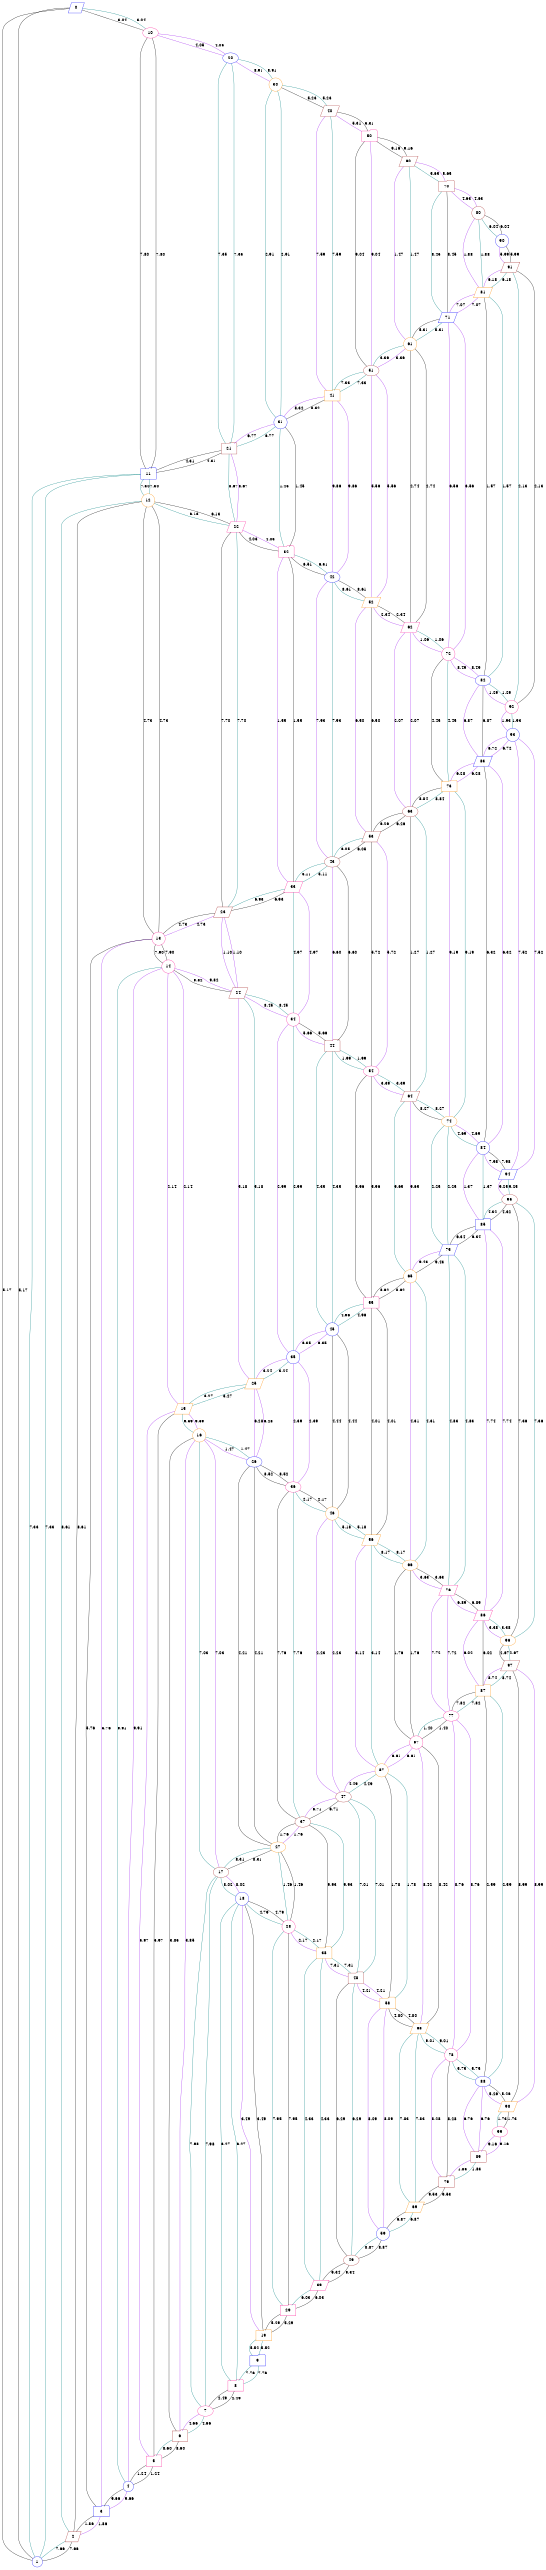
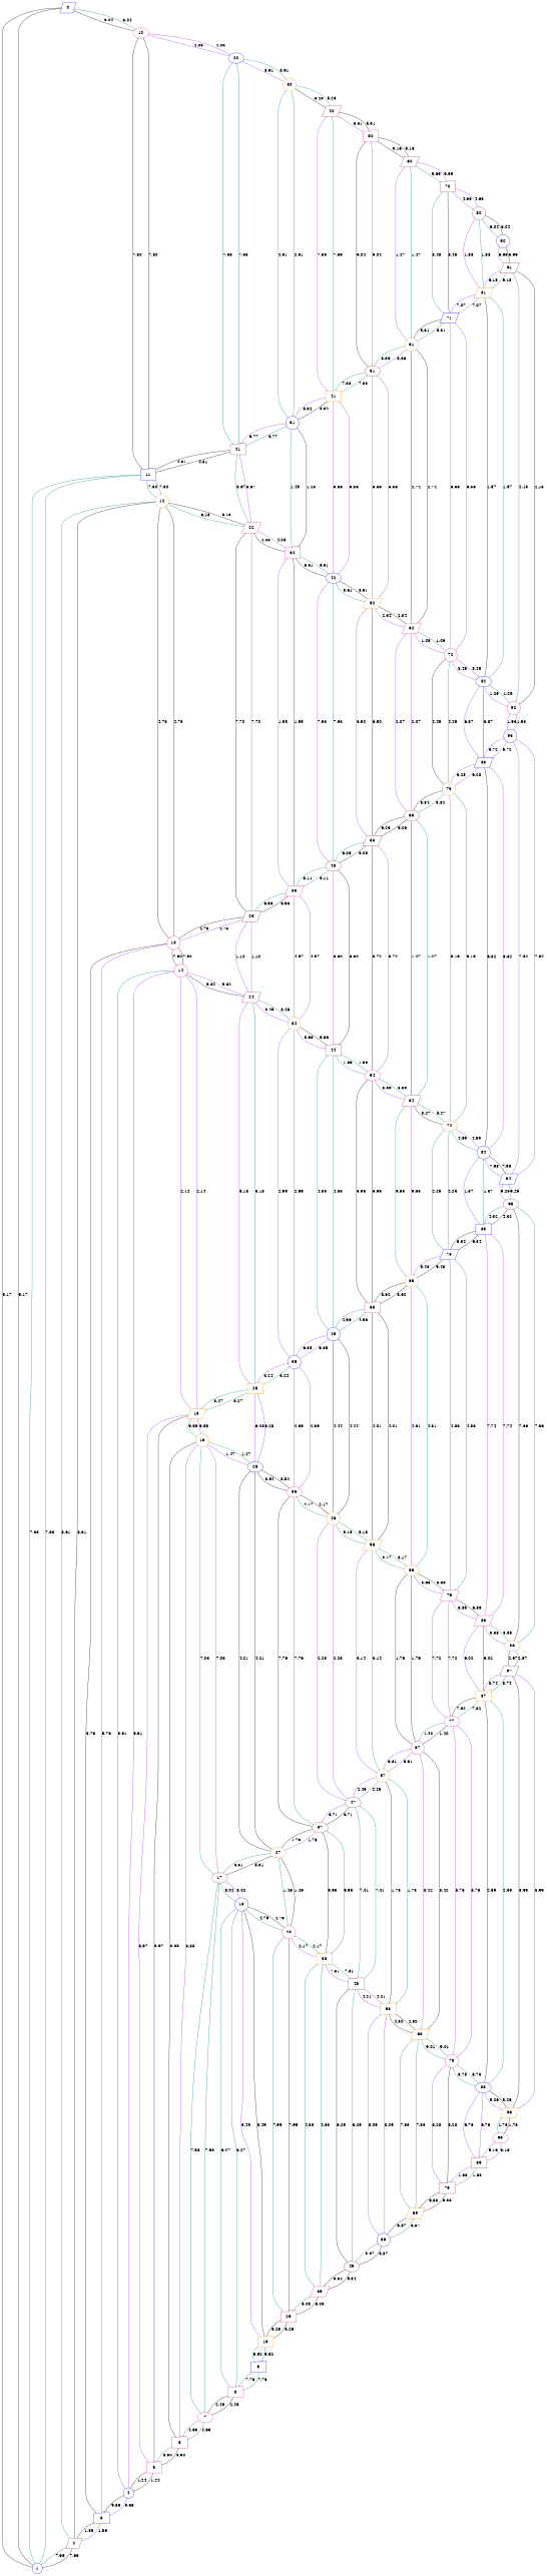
  graph {
    node [color=darkorange shape=parallelogram]
    edge [color=teal]
    0 [color=blue]
    10 [color=deeppink shape=ellipse]
    1 [color=blue shape=circle]
    11 [color=blue shape=folder]
    20 [color=blue shape=ellipse]
    2 [color=brown]
    12 [shape=circle]
    21 [color=brown shape=folder]
    30 [shape=circle]
    3 [color=blue shape=folder]
    13 [color=deeppink shape=circle]
    22 [color=deeppink]
    31 [color=blue shape=circle]
    4 [color=blue shape=circle]
    14 [color=deeppink shape=circle]
    23 [color=brown]
    32 [color=deeppink shape=folder]
    5 [color=deeppink shape=folder]
    15
    24 [color=brown]
    33 [color=deeppink]
    6 [color=brown shape=folder]
    16 [shape=circle]
-   25
-   34 [color=deeppink shape=circle]
+   25 [shape=folder]
+   34 [shape=circle]
    7 [color=deeppink shape=ellipse]
    17 [color=brown shape=ellipse]
    26 [color=blue shape=ellipse]
    35 [color=blue shape=circle]
    8 [color=deeppink shape=folder]
    18 [color=blue shape=circle]
    27 [shape=ellipse]
    36 [color=deeppink shape=ellipse]
    9 [color=blue shape=folder]
    19 [shape=folder]
    28 [color=deeppink shape=circle]
    37 [color=brown shape=ellipse]
    29 [color=deeppink shape=folder]
    38 [shape=folder]
    39 [color=deeppink]
    40 [color=brown]
    41 [shape=folder]
    42 [color=blue shape=ellipse]
    43 [color=brown shape=ellipse]
    44 [color=brown shape=folder]
    45 [color=blue shape=circle]
    46 [shape=circle]
    47 [color=brown shape=ellipse]
    48 [color=brown shape=folder]
    49 [color=brown shape=ellipse]
    50 [color=deeppink shape=folder]
    51 [color=brown shape=ellipse]
    52
    53 [color=brown]
    54 [color=deeppink shape=ellipse]
    55 [color=deeppink shape=folder]
    56
    57 [shape=circle]
    58 [shape=folder]
    59 [color=blue shape=circle]
    60 [color=brown]
    61 [shape=circle]
    62 [color=deeppink]
    63 [color=brown shape=ellipse]
    64 [color=brown]
    65 [shape=circle]
    66 [shape=ellipse]
    67 [color=deeppink shape=circle]
    68
    69
    70 [color=brown shape=folder]
    71 [color=blue]
    72 [color=deeppink shape=circle]
-   73 [shape=folder]
+   73 [shape=circle]
    74 [shape=ellipse]
    75 [color=blue]
    76 [color=deeppink]
    77 [color=deeppink shape=ellipse]
    78 [color=deeppink shape=circle]
    79 [color=brown shape=folder]
    80 [color=brown shape=circle]
    81
    82 [color=blue shape=ellipse]
    83 [color=blue]
    84 [color=blue shape=circle]
    85 [color=blue shape=folder]
    86 [color=deeppink]
    87 [shape=folder]
    88 [color=blue shape=ellipse]
    89 [color=brown shape=folder]
    90 [color=blue shape=circle]
    91 [color=brown]
    92 [color=deeppink shape=circle]
    93 [color=blue shape=circle]
    94 [color=blue]
    95 [color=brown shape=ellipse]
    96 [shape=ellipse]
    97 [color=brown]
    98
    99 [color=deeppink shape=ellipse]
    0 -- 10 [color=black label=3.04]
    0 -- 1 [color=black label=5.17]
    10 -- 0 [label=3.04]
    10 -- 11 [color=black label=7.80]
    10 -- 20 [color=purple label=4.05]
    1 -- 0 [color=black label=5.17]
    1 -- 11 [label=7.33]
    1 -- 2 [color=black label=7.66]
    11 -- 10 [color=black label=7.80]
    11 -- 1 [label=7.33]
    11 -- 12 [label=7.30]
    11 -- 21 [color=black label=4.31]
    20 -- 10 [color=purple label=4.05]
    20 -- 21 [label=7.35]
    20 -- 30 [color=purple label=8.91]
    2 -- 1 [label=7.66]
    2 -- 12 [color=black label=8.61]
    2 -- 3 [color=purple label=1.86]
    12 -- 11 [label=7.30]
    12 -- 2 [label=8.61]
    12 -- 13 [color=black label=4.73]
    12 -- 22 [label=6.13]
    21 -- 11 [color=black label=4.31]
    21 -- 20 [label=7.35]
    21 -- 22 [label=8.67]
    21 -- 31 [label=6.77]
    30 -- 20 [label=8.91]
    30 -- 31 [label=2.91]
    30 -- 40 [color=black label=5.23]
    3 -- 2 [color=black label=1.86]
    3 -- 13 [color=purple label=5.76]
    3 -- 4 [color=purple label=9.66]
    13 -- 12 [color=black label=4.73]
    13 -- 3 [color=black label=5.76]
    13 -- 14 [color=black label=7.90]
    13 -- 23 [color=purple label=4.73]
    22 -- 12 [color=black label=6.13]
    22 -- 21 [color=purple label=8.67]
    22 -- 23 [color=black label=7.70]
    22 -- 32 [color=black label=4.03]
    31 -- 21 [color=purple label=6.77]
    31 -- 30 [label=2.91]
    31 -- 32 [label=1.45]
    31 -- 41 [color=black label=8.32]
    4 -- 3 [color=black label=9.66]
    4 -- 14 [color=purple label=9.91]
    4 -- 5 [color=black label=1.24]
    14 -- 13 [color=black label=7.90]
    14 -- 4 [label=9.91]
    14 -- 15 [color=purple label=2.14]
    14 -- 24 [color=black label=9.82]
    23 -- 13 [color=black label=4.73]
    23 -- 22 [label=7.70]
    23 -- 24 [color=purple label=1.10]
    23 -- 33 [color=black label=6.93]
    32 -- 22 [color=purple label=4.03]
    32 -- 31 [color=black label=1.45]
    32 -- 33 [color=purple label=1.55]
    32 -- 42 [color=black label=6.51]
    5 -- 4 [color=black label=1.24]
    5 -- 15 [color=black label=5.97]
    5 -- 6 [color=black label=8.60]
    15 -- 14 [color=purple label=2.14]
    15 -- 5 [color=purple label=5.97]
    15 -- 16 [label=9.59]
    15 -- 25 [label=3.27]
    24 -- 14 [color=purple label=9.82]
    24 -- 23 [color=purple label=1.10]
    24 -- 25 [color=purple label=5.18]
    24 -- 34 [color=purple label=8.45]
    33 -- 23 [label=6.93]
    33 -- 32 [color=black label=1.55]
    33 -- 34 [label=4.97]
    33 -- 43 [label=3.11]
    6 -- 5 [label=8.60]
    6 -- 16 [color=purple label=3.85]
    6 -- 7 [label=4.66]
    16 -- 15 [color=purple label=9.59]
    16 -- 6 [color=black label=3.85]
    16 -- 17 [label=7.03]
    16 -- 26 [color=purple label=1.47]
    25 -- 15 [label=3.27]
    25 -- 24 [label=5.18]
    25 -- 26 [color=purple label=6.28]
    25 -- 35 [label=3.24]
    34 -- 24 [label=8.45]
    34 -- 33 [color=purple label=4.97]
    34 -- 35 [color=purple label=2.99]
    34 -- 44 [color=purple label=5.66]
    7 -- 6 [color=purple label=4.66]
    7 -- 17 [label=7.98]
    7 -- 8 [color=black label=2.49]
    17 -- 16 [color=purple label=7.03]
    17 -- 7 [label=7.98]
    17 -- 18 [label=8.02]
    17 -- 27 [color=black label=8.31]
    26 -- 16 [label=1.47]
    26 -- 25 [color=purple label=6.28]
    26 -- 27 [color=black label=4.21]
    26 -- 36 [color=black label=8.52]
    35 -- 25 [color=purple label=3.24]
    35 -- 34 [label=2.99]
    35 -- 36 [color=purple label=2.39]
    35 -- 45 [color=purple label=6.35]
    8 -- 7 [color=black label=2.49]
    8 -- 18 [label=6.27]
    8 -- 9 [label=7.76]
    18 -- 17 [color=purple label=8.02]
    18 -- 8 [label=6.27]
    18 -- 19 [color=purple label=3.49]
    18 -- 28 [label=4.79]
    27 -- 17 [label=8.31]
    27 -- 26 [color=black label=4.21]
    27 -- 28 [label=1.46]
    27 -- 37 [color=purple label=1.76]
    36 -- 26 [color=black label=8.52]
    36 -- 35 [color=purple label=2.39]
    36 -- 37 [color=black label=7.76]
    36 -- 46 [label=2.17]
    9 -- 8 [label=7.76]
    9 -- 19 [label=5.52]
    19 -- 18 [color=black label=3.49]
    19 -- 9 [label=5.52]
    19 -- 29 [color=black label=5.29]
    28 -- 18 [color=black label=4.79]
    28 -- 27 [color=black label=1.46]
    28 -- 29 [label=7.95]
    28 -- 38 [color=purple label=2.17]
    37 -- 27 [color=black label=1.76]
    37 -- 36 [label=7.76]
    37 -- 38 [color=black label=9.93]
    37 -- 47 [color=black label=6.71]
    29 -- 19 [color=black label=5.29]
    29 -- 28 [color=black label=7.95]
    29 -- 39 [color=black label=6.03]
    38 -- 28 [label=2.17]
    38 -- 37 [label=9.93]
    38 -- 39 [label=4.33]
    38 -- 48 [color=purple label=7.31]
    39 -- 29 [label=6.03]
    39 -- 38 [label=4.33]
    39 -- 49 [color=black label=9.34]
    40 -- 30 [label=5.23]
    40 -- 41 [color=purple label=7.59]
    40 -- 50 [color=purple label=5.31]
    41 -- 31 [color=purple label=8.32]
    41 -- 40 [label=7.59]
    41 -- 42 [color=purple label=9.86]
    41 -- 51 [label=7.33]
    42 -- 32 [label=6.51]
    42 -- 41 [color=purple label=9.86]
    42 -- 43 [color=purple label=7.93]
    42 -- 52 [label=8.61]
    43 -- 33 [label=3.11]
    43 -- 42 [label=7.93]
    43 -- 44 [color=purple label=6.60]
    43 -- 53 [color=black label=6.05]
    44 -- 34 [color=black label=5.66]
    44 -- 43 [color=black label=6.60]
    44 -- 45 [label=4.35]
    44 -- 54 [label=1.99]
    45 -- 35 [color=purple label=6.35]
    45 -- 44 [label=4.35]
    45 -- 46 [color=black label=4.44]
    45 -- 55 [label=4.96]
    46 -- 36 [color=black label=2.17]
    46 -- 45 [color=black label=4.44]
    46 -- 47 [color=purple label=2.23]
    46 -- 56 [label=5.18]
    47 -- 37 [color=purple label=6.71]
    47 -- 46 [color=purple label=2.23]
    47 -- 48 [label=7.01]
    47 -- 57 [label=4.49]
    48 -- 38 [label=7.31]
    48 -- 47 [label=7.01]
    48 -- 49 [color=black label=6.29]
    48 -- 58 [color=purple label=4.21]
    49 -- 39 [color=black label=9.34]
    49 -- 48 [label=6.29]
    49 -- 59 [color=black label=8.87]
    50 -- 40 [color=black label=5.31]
    50 -- 51 [color=black label=9.04]
    50 -- 60 [color=black label=9.16]
    51 -- 41 [label=7.33]
    51 -- 50 [color=purple label=9.04]
    51 -- 52 [color=purple label=5.56]
    51 -- 61 [color=purple label=3.36]
    52 -- 42 [color=black label=8.61]
    52 -- 51 [color=purple label=5.56]
    52 -- 53 [color=purple label=6.50]
    52 -- 62 [color=purple label=2.34]
    53 -- 43 [label=6.05]
    53 -- 52 [color=black label=6.50]
    53 -- 54 [color=black label=5.72]
    53 -- 63 [color=black label=6.26]
    54 -- 44 [label=1.99]
    54 -- 53 [color=purple label=5.72]
    54 -- 55 [color=black label=5.96]
    54 -- 64 [color=purple label=3.39]
    55 -- 45 [label=4.96]
    55 -- 54 [color=black label=5.96]
    55 -- 56 [color=black label=4.01]
    55 -- 65 [color=black label=8.62]
    56 -- 46 [label=5.18]
    56 -- 55 [color=black label=4.01]
    56 -- 57 [color=purple label=3.14]
    56 -- 66 [label=8.17]
    57 -- 47 [color=purple label=4.49]
    57 -- 56 [label=3.14]
    57 -- 58 [color=black label=1.78]
    57 -- 67 [color=purple label=6.61]
    58 -- 48 [color=purple label=4.21]
    58 -- 57 [label=1.78]
    58 -- 59 [color=purple label=8.09]
    58 -- 68 [color=black label=4.80]
    59 -- 49 [label=8.87]
    59 -- 58 [color=purple label=8.09]
    59 -- 69 [label=6.87]
    60 -- 50 [color=black label=9.16]
    60 -- 61 [color=purple label=1.47]
    60 -- 70 [label=5.65]
    61 -- 51 [label=3.36]
    61 -- 60 [label=1.47]
    61 -- 62 [color=black label=2.74]
    61 -- 71 [label=5.31]
    62 -- 52 [color=black label=2.34]
    62 -- 61 [color=black label=2.74]
    62 -- 63 [color=purple label=2.07]
    62 -- 72 [color=purple label=1.06]
    63 -- 53 [color=black label=6.26]
    63 -- 62 [color=purple label=2.07]
    63 -- 64 [color=black label=1.27]
    63 -- 73 [label=8.84]
    64 -- 54 [label=3.39]
    64 -- 63 [label=1.27]
    64 -- 65 [label=9.65]
    64 -- 74 [color=black label=8.27]
    65 -- 55 [color=black label=8.62]
    65 -- 64 [color=purple label=9.65]
    65 -- 66 [color=purple label=4.31]
    65 -- 75 [color=black label=9.43]
    66 -- 56 [label=8.17]
    66 -- 65 [label=4.31]
    66 -- 67 [color=black label=1.76]
    66 -- 76 [color=purple label=3.63]
    67 -- 57 [color=purple label=6.61]
    67 -- 66 [color=black label=1.76]
    67 -- 68 [color=purple label=8.42]
    67 -- 77 [color=black label=1.40]
    68 -- 58 [color=black label=4.80]
    68 -- 67 [color=black label=8.42]
    68 -- 69 [label=7.83]
    68 -- 78 [label=9.01]
    69 -- 59 [color=black label=6.87]
    69 -- 68 [label=7.83]
    69 -- 79 [color=black label=9.53]
    70 -- 60 [color=purple label=5.65]
    70 -- 71 [label=8.45]
    70 -- 80 [color=purple label=4.63]
    71 -- 61 [color=black label=5.31]
    71 -- 70 [color=black label=8.45]
    71 -- 72 [color=purple label=6.56]
    71 -- 81 [color=purple label=7.07]
    72 -- 62 [label=1.06]
    72 -- 71 [color=purple label=6.56]
    72 -- 73 [color=black label=4.45]
    72 -- 82 [color=purple label=8.49]
    73 -- 63 [color=black label=8.84]
    73 -- 72 [label=4.45]
    73 -- 74 [color=purple label=9.19]
    73 -- 83 [color=purple label=6.28]
    74 -- 64 [label=8.27]
    74 -- 73 [label=9.19]
    74 -- 75 [label=2.25]
    74 -- 84 [label=4.69]
    75 -- 65 [color=purple label=9.43]
    75 -- 74 [label=2.25]
    75 -- 76 [label=4.83]
    75 -- 85 [color=black label=6.34]
    76 -- 66 [color=black label=3.63]
    76 -- 75 [label=4.83]
    76 -- 77 [color=purple label=7.72]
    76 -- 86 [color=purple label=6.89]
    77 -- 67 [label=1.40]
    77 -- 76 [color=purple label=7.72]
    77 -- 78 [color=purple label=8.76]
    77 -- 87 [label=7.82]
    78 -- 68 [label=9.01]
    78 -- 77 [color=purple label=8.76]
    78 -- 79 [color=purple label=8.28]
    78 -- 88 [label=5.75]
    79 -- 69 [color=black label=9.53]
    79 -- 78 [color=black label=8.28]
    79 -- 89 [label=1.83]
    80 -- 70 [color=purple label=4.63]
    80 -- 81 [color=purple label=1.88]
    80 -- 90 [label=6.04]
    81 -- 71 [color=purple label=7.07]
    81 -- 80 [label=1.88]
    81 -- 82 [color=black label=1.57]
    81 -- 91 [label=6.18]
    82 -- 72 [color=purple label=8.49]
    82 -- 81 [label=1.57]
    82 -- 83 [color=purple label=6.87]
    82 -- 92 [color=purple label=1.29]
    83 -- 73 [color=purple label=6.28]
    83 -- 82 [color=black label=6.87]
    83 -- 84 [color=black label=6.32]
    83 -- 93 [color=purple label=6.72]
    84 -- 74 [color=purple label=4.69]
    84 -- 83 [color=purple label=6.32]
    84 -- 85 [color=purple label=1.37]
    84 -- 94 [color=purple label=7.98]
    85 -- 75 [color=black label=6.34]
    85 -- 84 [label=1.37]
    85 -- 86 [color=purple label=7.74]
    85 -- 95 [color=black label=4.32]
    86 -- 76 [color=black label=6.89]
    86 -- 85 [color=purple label=7.74]
    86 -- 87 [color=purple label=6.02]
    86 -- 96 [color=purple label=3.38]
    87 -- 77 [color=black label=7.82]
    87 -- 86 [color=black label=6.02]
    87 -- 88 [color=black label=2.59]
    87 -- 97 [label=8.74]
    88 -- 78 [label=5.75]
    88 -- 87 [label=2.59]
    88 -- 89 [color=purple label=6.76]
    88 -- 98 [color=purple label=5.26]
    89 -- 79 [color=purple label=1.83]
    89 -- 88 [color=purple label=6.76]
    89 -- 99 [color=purple label=9.16]
    90 -- 80 [color=black label=6.04]
    90 -- 91 [color=purple label=5.99]
    91 -- 81 [color=purple label=6.18]
    91 -- 90 [color=black label=5.99]
    91 -- 92 [label=2.13]
    92 -- 82 [label=1.29]
    92 -- 91 [color=black label=2.13]
    92 -- 93 [color=purple label=1.93]
    93 -- 83 [color=purple label=6.72]
    93 -- 92 [label=1.93]
    93 -- 94 [color=purple label=7.52]
    94 -- 84 [color=black label=7.98]
    94 -- 93 [color=purple label=7.52]
    94 -- 95 [color=purple label=9.25]
    95 -- 85 [label=4.32]
    95 -- 94 [label=9.25]
    95 -- 96 [color=black label=7.36]
    96 -- 86 [label=3.38]
    96 -- 95 [label=7.36]
    96 -- 97 [color=black label=2.67]
    97 -- 87 [color=purple label=8.74]
    97 -- 96 [label=2.67]
    97 -- 98 [color=black label=8.99]
    98 -- 88 [color=black label=5.26]
    98 -- 97 [color=purple label=8.99]
    98 -- 99 [label=1.73]
    99 -- 89 [color=purple label=9.16]
    99 -- 98 [color=black label=1.73]
  }
